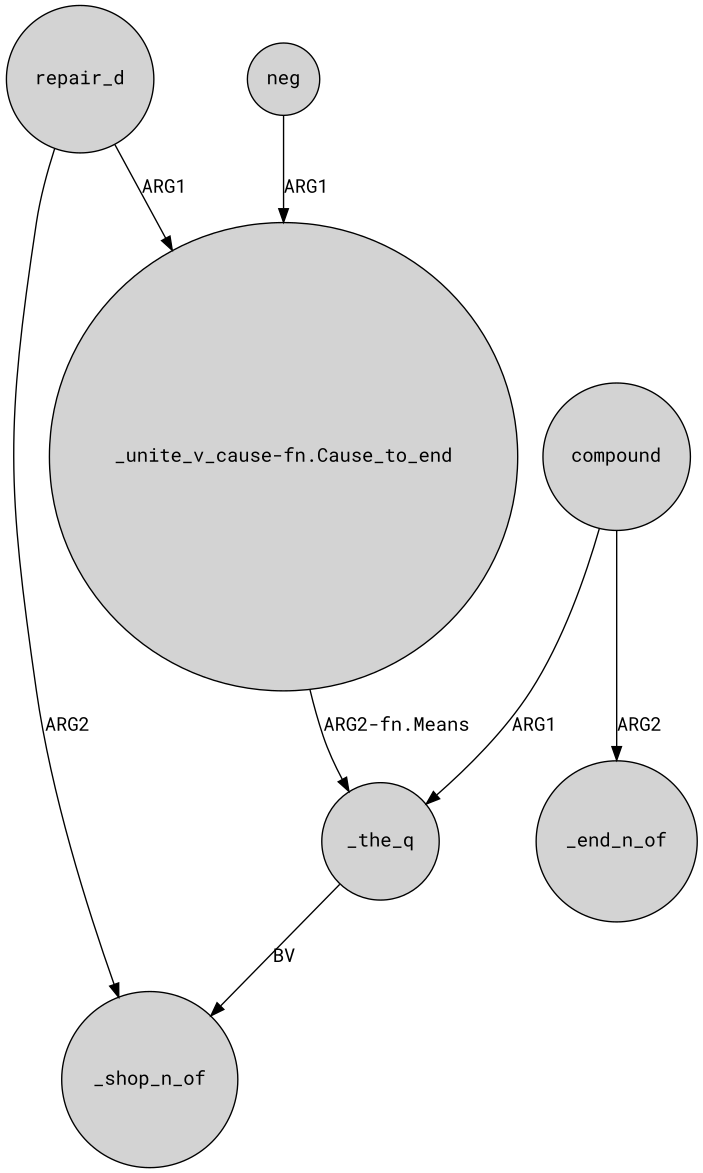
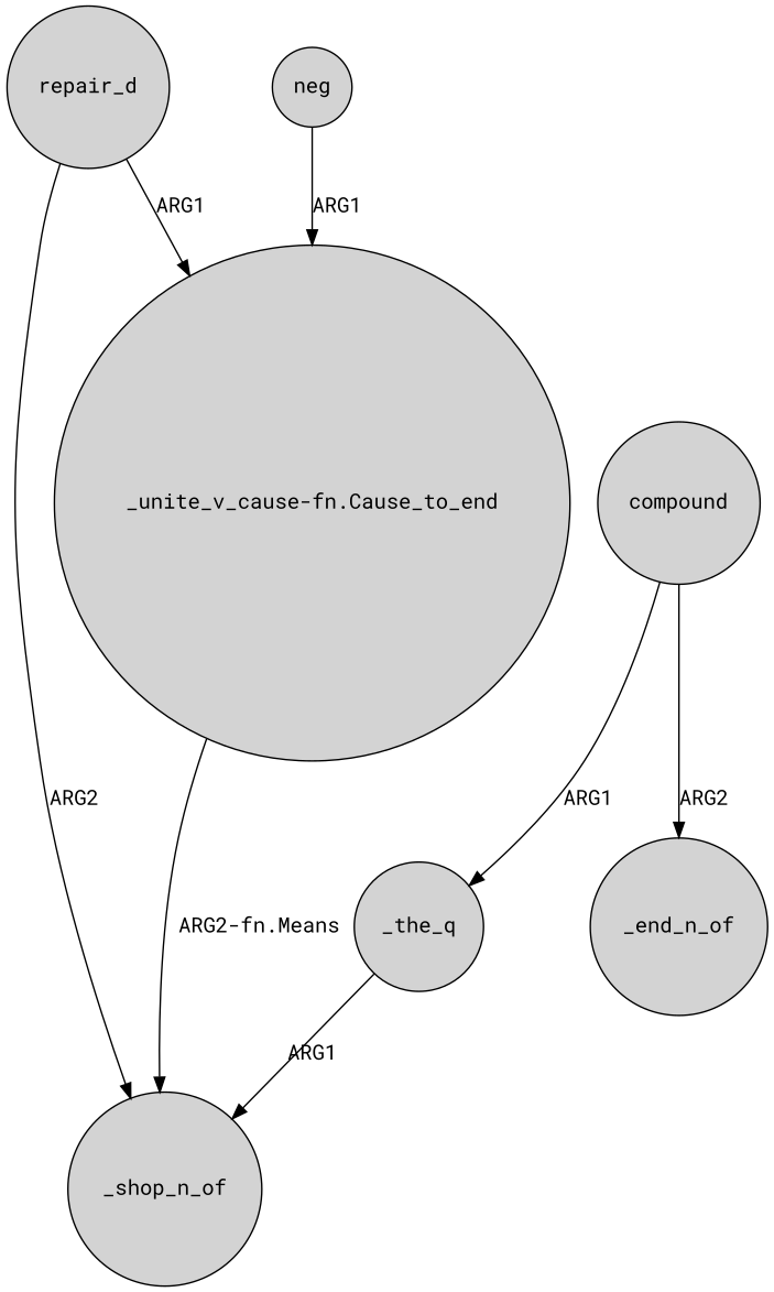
  digraph {
    fontname="Roboto Mono"
    node [fontname="Roboto Mono" shape=circle style=filled]
    edge [fontname="Roboto Mono"]
    _the_q
    _shop_n_of
    n3 [label=_end_n_of]
    "_unite_v_cause-fn.Cause_to_end"
    compound
    n6 [label=repair_d]
    neg
-   _the_q -> _shop_n_of [label=BV]
-   "_unite_v_cause-fn.Cause_to_end" -> _the_q [label="ARG2-fn.Means"]
+   _the_q -> _shop_n_of [label=ARG1]
+   "_unite_v_cause-fn.Cause_to_end" -> _shop_n_of [label="ARG2-fn.Means"]
    compound -> _the_q [label=ARG1]
    compound -> n3 [label=ARG2]
    n6 -> _shop_n_of [label=ARG2]
    n6 -> "_unite_v_cause-fn.Cause_to_end" [label=ARG1]
    neg -> "_unite_v_cause-fn.Cause_to_end" [label=ARG1]
  }
